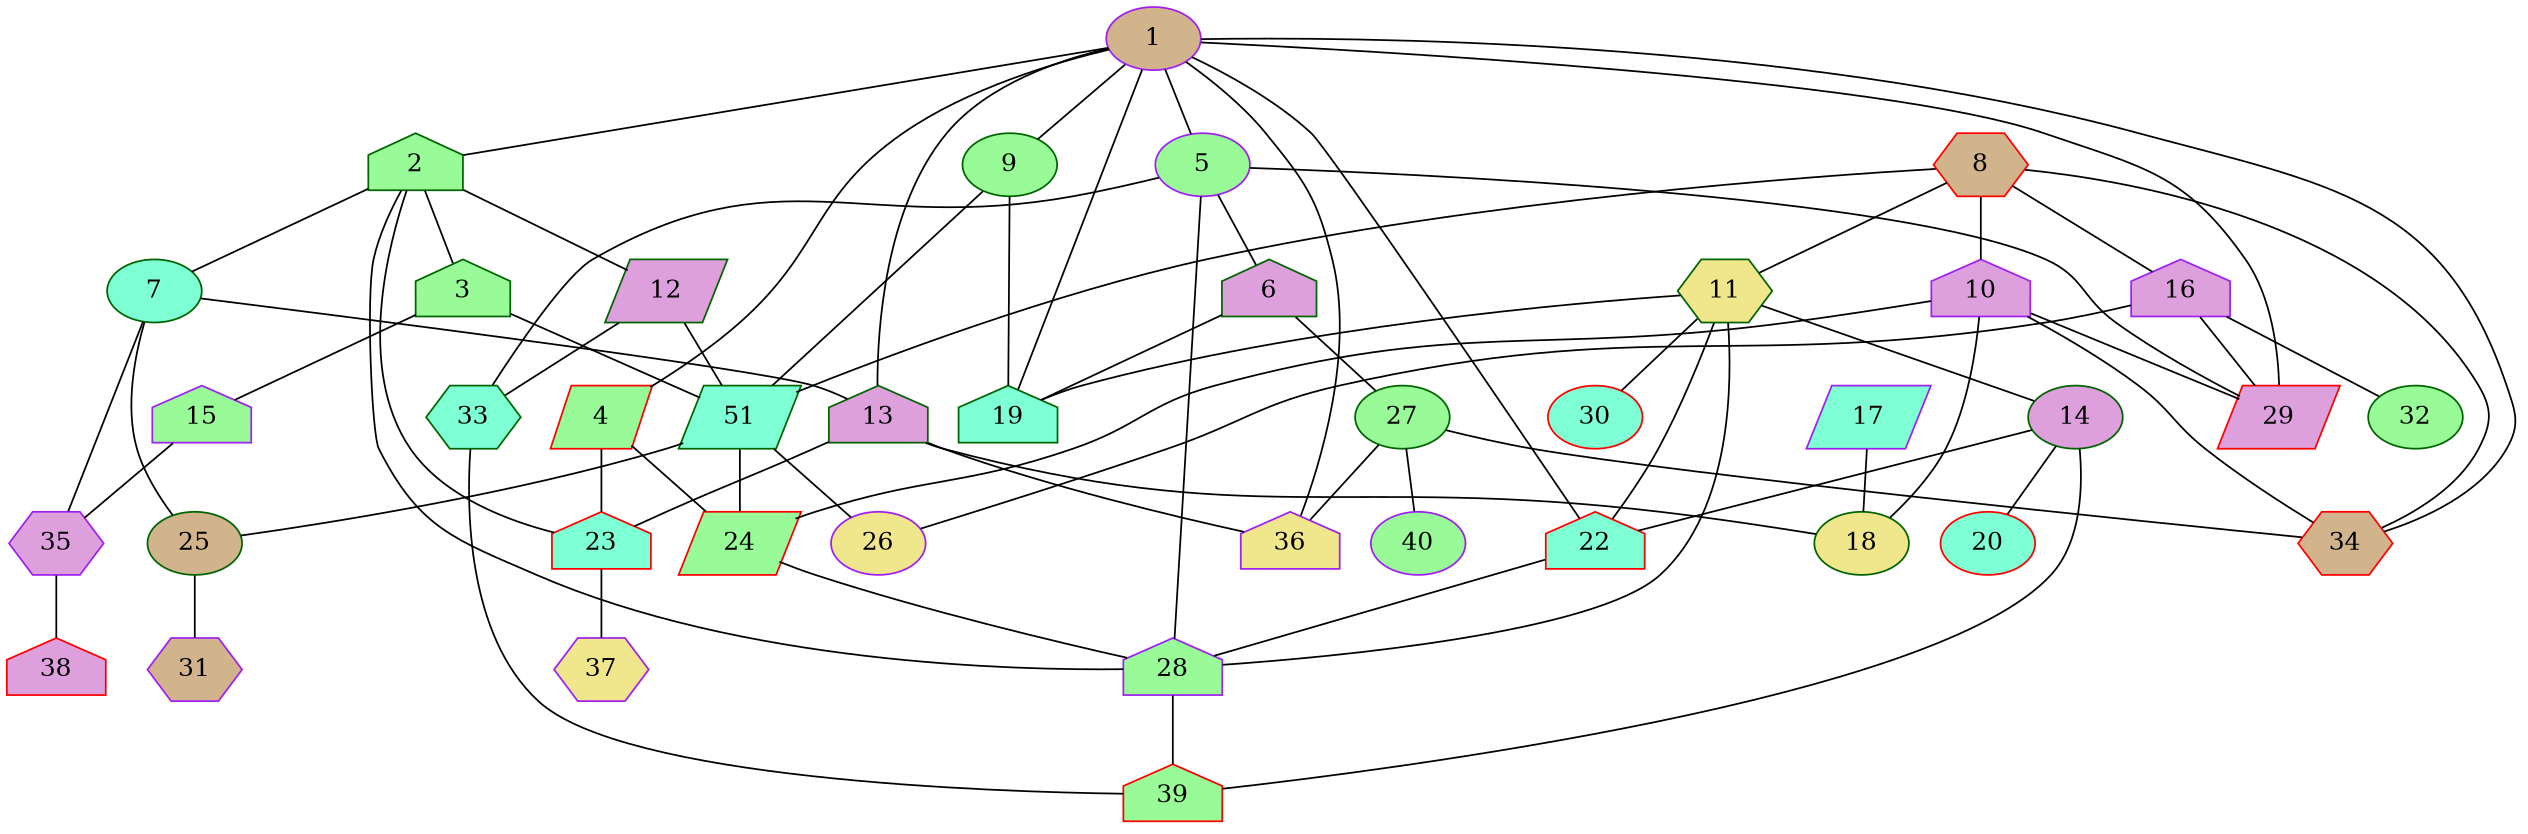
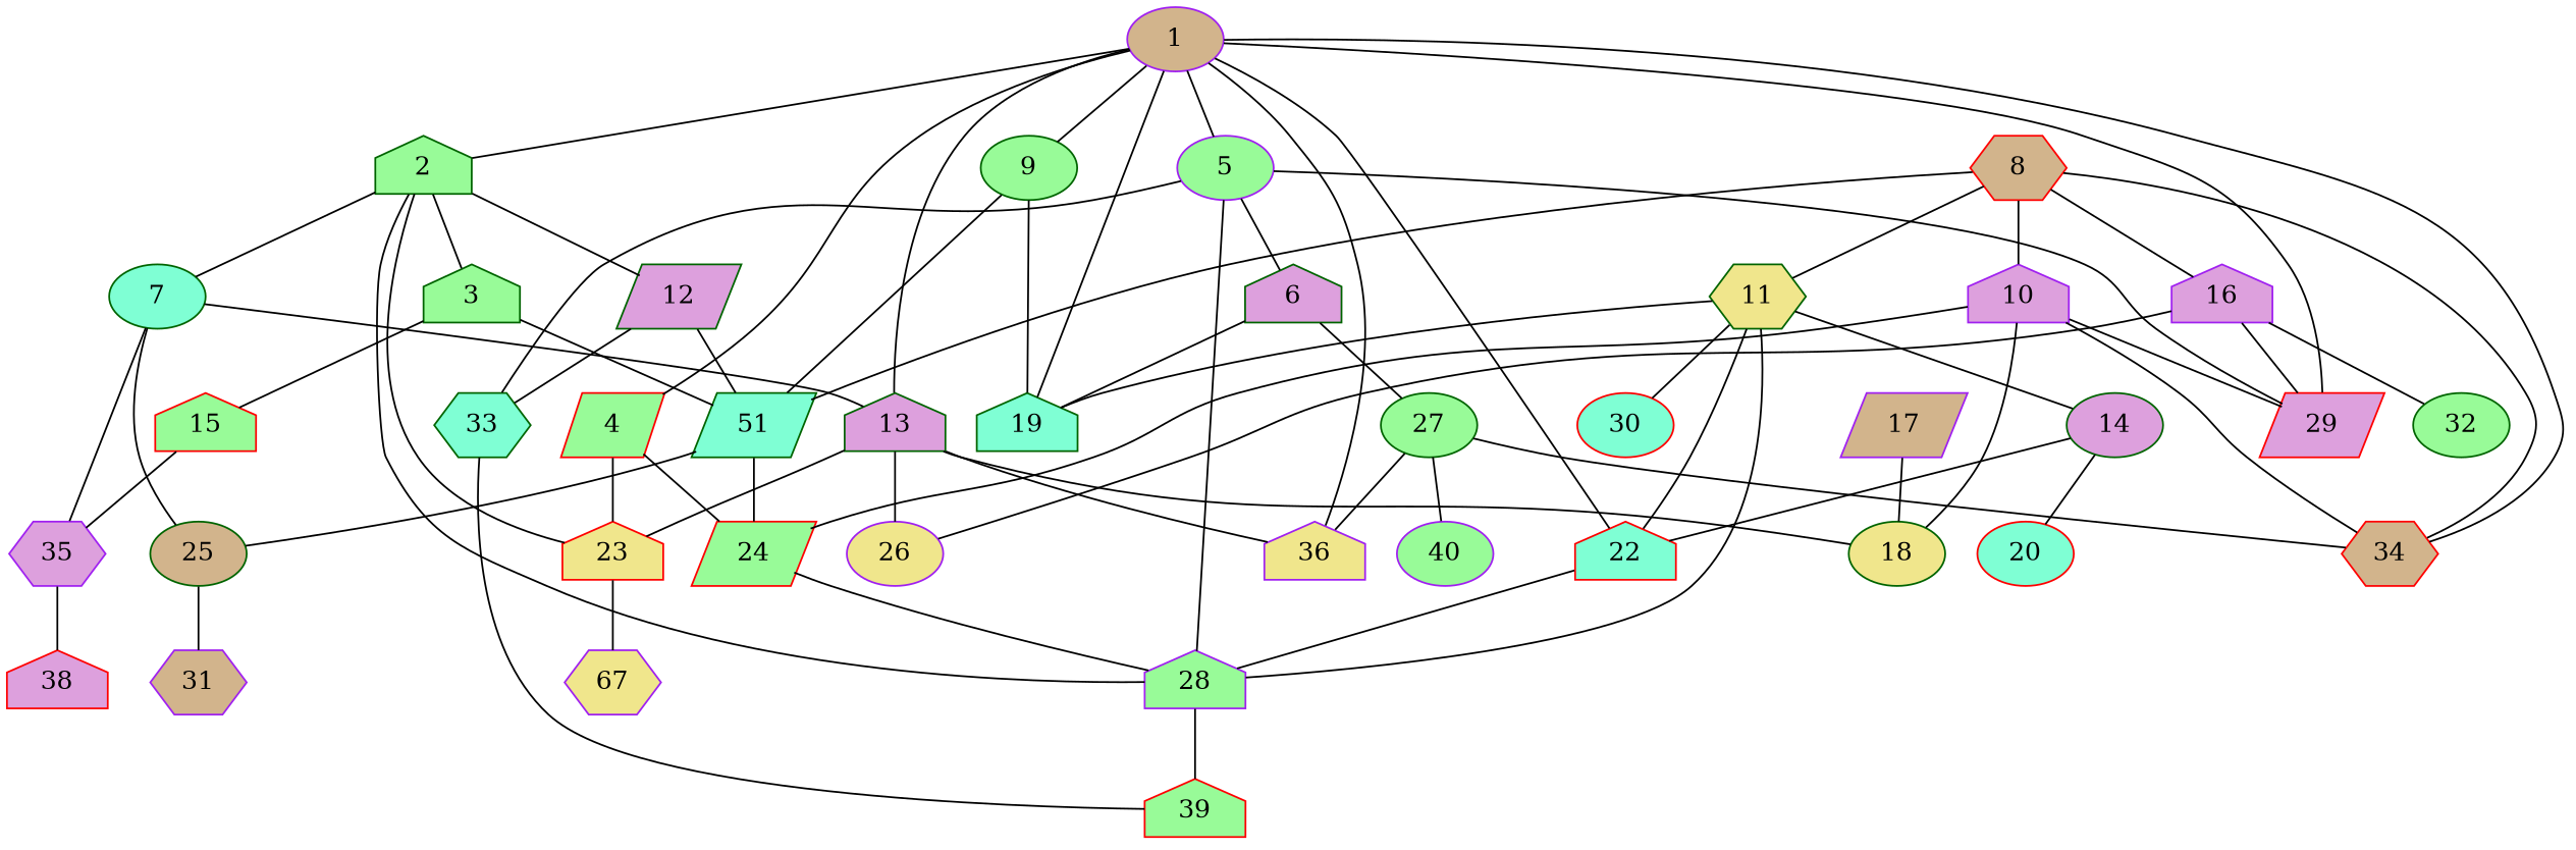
  graph {
    node [color=darkgreen fillcolor=palegreen shape=house style=filled]
    edge [weight=1.0]
    1 [color=purple fillcolor=tan shape=ellipse]
    2
    4 [color=red shape=parallelogram]
    5 [color=purple shape=ellipse]
    9 [shape=ellipse]
    13 [fillcolor=plum]
    19 [fillcolor=aquamarine]
    22 [color=red fillcolor=aquamarine]
    29 [color=red fillcolor=plum shape=parallelogram]
    34 [color=red fillcolor=tan shape=hexagon]
    36 [color=purple fillcolor=khaki]
    3
    7 [fillcolor=aquamarine shape=ellipse]
-   23 [color=red fillcolor=aquamarine]
+   23 [color=red fillcolor=khaki]
    28 [color=purple]
    12 [fillcolor=plum shape=parallelogram]
    24 [color=red shape=parallelogram]
    6 [fillcolor=plum]
    33 [fillcolor=aquamarine shape=hexagon]
    n20 [fillcolor=aquamarine label=51 shape=parallelogram]
    18 [fillcolor=khaki shape=ellipse]
-   15 [color=purple]
+   15 [color=red]
    25 [fillcolor=tan shape=ellipse]
    35 [color=purple fillcolor=plum shape=hexagon]
-   37 [color=purple fillcolor=khaki shape=hexagon]
+   37 [color=purple fillcolor=khaki shape=hexagon label=67]
    39 [color=red]
    26 [color=purple fillcolor=khaki shape=ellipse]
    27 [shape=ellipse]
    40 [color=purple shape=ellipse]
    31 [color=purple fillcolor=tan shape=hexagon]
    38 [color=red fillcolor=plum]
    8 [color=red fillcolor=tan shape=hexagon]
    10 [color=purple fillcolor=plum]
    11 [fillcolor=khaki shape=hexagon]
    16 [color=purple fillcolor=plum]
    14 [fillcolor=plum shape=ellipse]
    30 [color=red fillcolor=aquamarine shape=ellipse]
    32 [shape=ellipse]
    20 [color=red fillcolor=aquamarine shape=ellipse]
-   17 [color=purple fillcolor=aquamarine shape=parallelogram]
+   17 [color=purple fillcolor=tan shape=parallelogram]
    1 -- 2
    1 -- 4
    1 -- 5 [weight=2.0]
    1 -- 9 [weight=2.0]
    1 -- 13
    1 -- 19
    1 -- 22
    1 -- 29
    1 -- 34
    1 -- 36
    2 -- 3
    2 -- 7
    2 -- 23
    2 -- 28
    2 -- 12
    4 -- 23
    4 -- 24
    5 -- 29
    5 -- 28
    5 -- 6
    5 -- 33
    9 -- 19
    9 -- n20
    13 -- 36
    13 -- 23
    13 -- 18
    22 -- 28
    3 -- n20
    3 -- 15
    7 -- 13
    7 -- 25
    7 -- 35
    23 -- 37
    28 -- 39
    12 -- 33
    12 -- n20
    24 -- 28
    6 -- 19
    6 -- 27
    33 -- 39
    n20 -- 24
    n20 -- 25
-   n20 -- 26
+   13 -- 26
    15 -- 35
    25 -- 31
    35 -- 38
    27 -- 34
    27 -- 36
    27 -- 40
    8 -- 34
    8 -- n20
    8 -- 10
    8 -- 11
    8 -- 16
    10 -- 29
    10 -- 34
    10 -- 24
    10 -- 18
    11 -- 19
    11 -- 22
    11 -- 28
    11 -- 14
    11 -- 30
    16 -- 29
    16 -- 26
    16 -- 32
    14 -- 22
-   14 -- 39
    14 -- 20
    17 -- 18
  }
